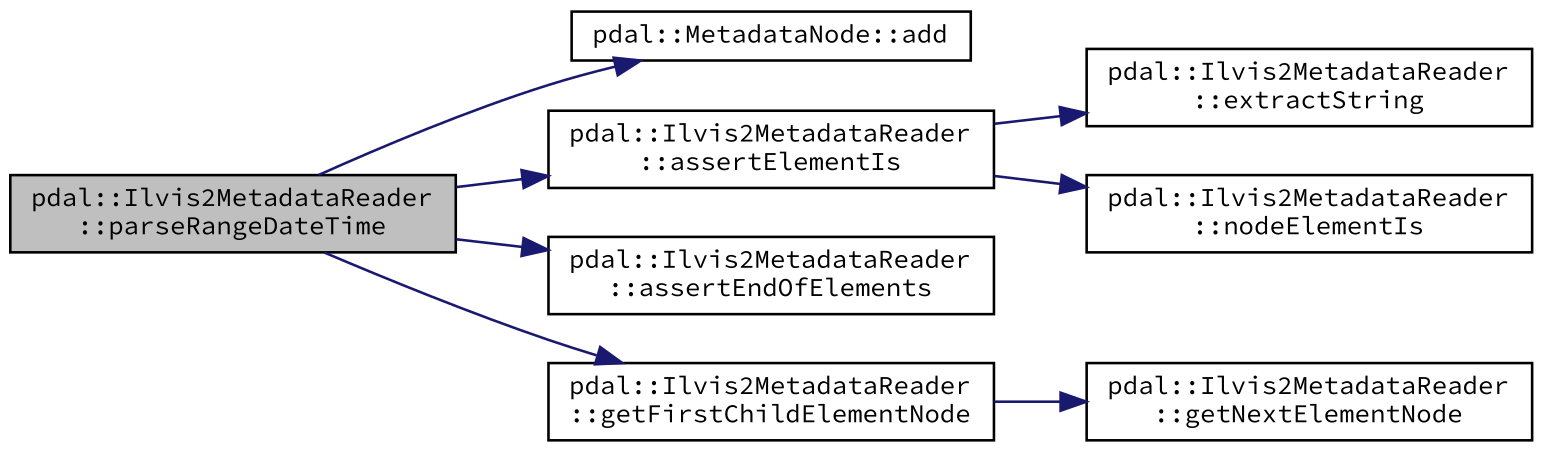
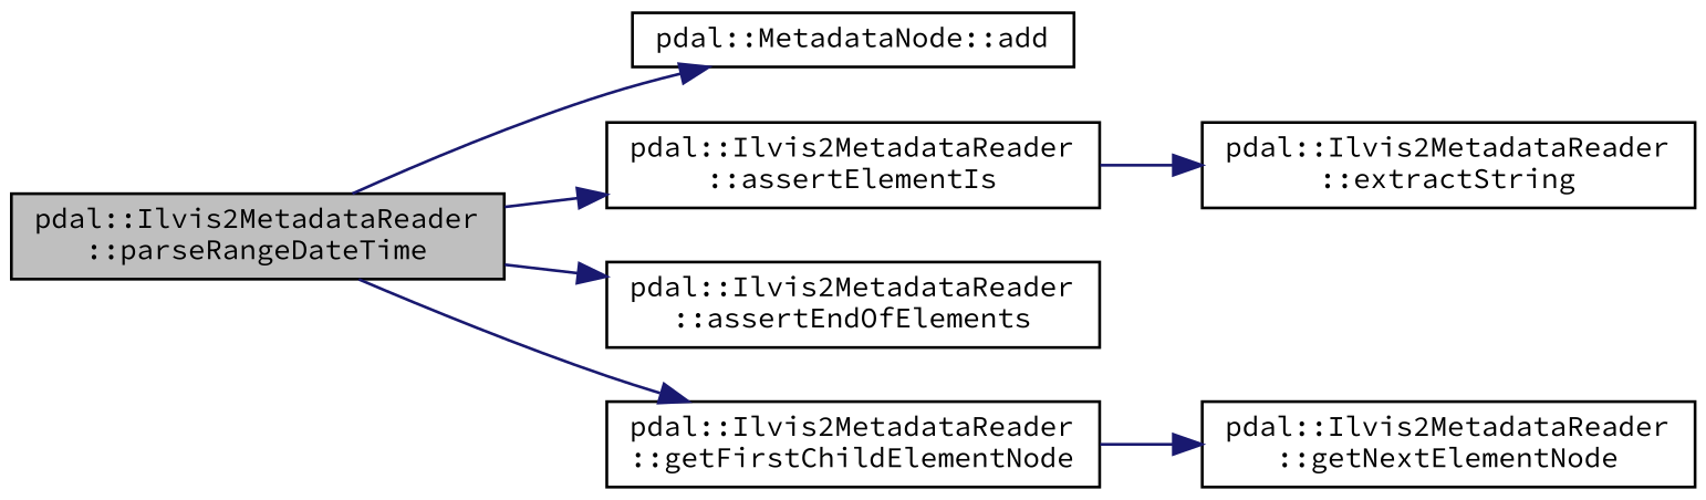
  digraph {
    fontname="Source Code Pro"
    rankdir=LR
    node [color=black fillcolor=white fontname="Source Code Pro" fontsize=10 shape=record style=filled]
    edge [color=midnightblue fontname="Source Code Pro" fontsize=10 labelfontname=Helvetica labelfontsize=10 style=solid]
    n1 [fillcolor=grey75 fontcolor=black height=0.2 label="pdal::Ilvis2MetadataReader\l::parseRangeDateTime" width=0.4]
    n2 [height=0.2 label="pdal::MetadataNode::add" width=0.4]
    n3 [height=0.2 label="pdal::Ilvis2MetadataReader\l::assertElementIs" width=0.4]
    n4 [height=0.2 label="pdal::Ilvis2MetadataReader\l::assertEndOfElements" width=0.4]
    n5 [height=0.2 label="pdal::Ilvis2MetadataReader\l::getFirstChildElementNode" width=0.4]
    n6 [height=0.2 label="pdal::Ilvis2MetadataReader\l::extractString" width=0.4]
-   n7 [height=0.2 label="pdal::Ilvis2MetadataReader\l::nodeElementIs" width=0.4]
    n8 [height=0.2 label="pdal::Ilvis2MetadataReader\l::getNextElementNode" width=0.4]
    n1 -> n2
    n1 -> n3
    n1 -> n4
    n1 -> n5
    n3 -> n6
-   n3 -> n7
    n5 -> n8
  }
